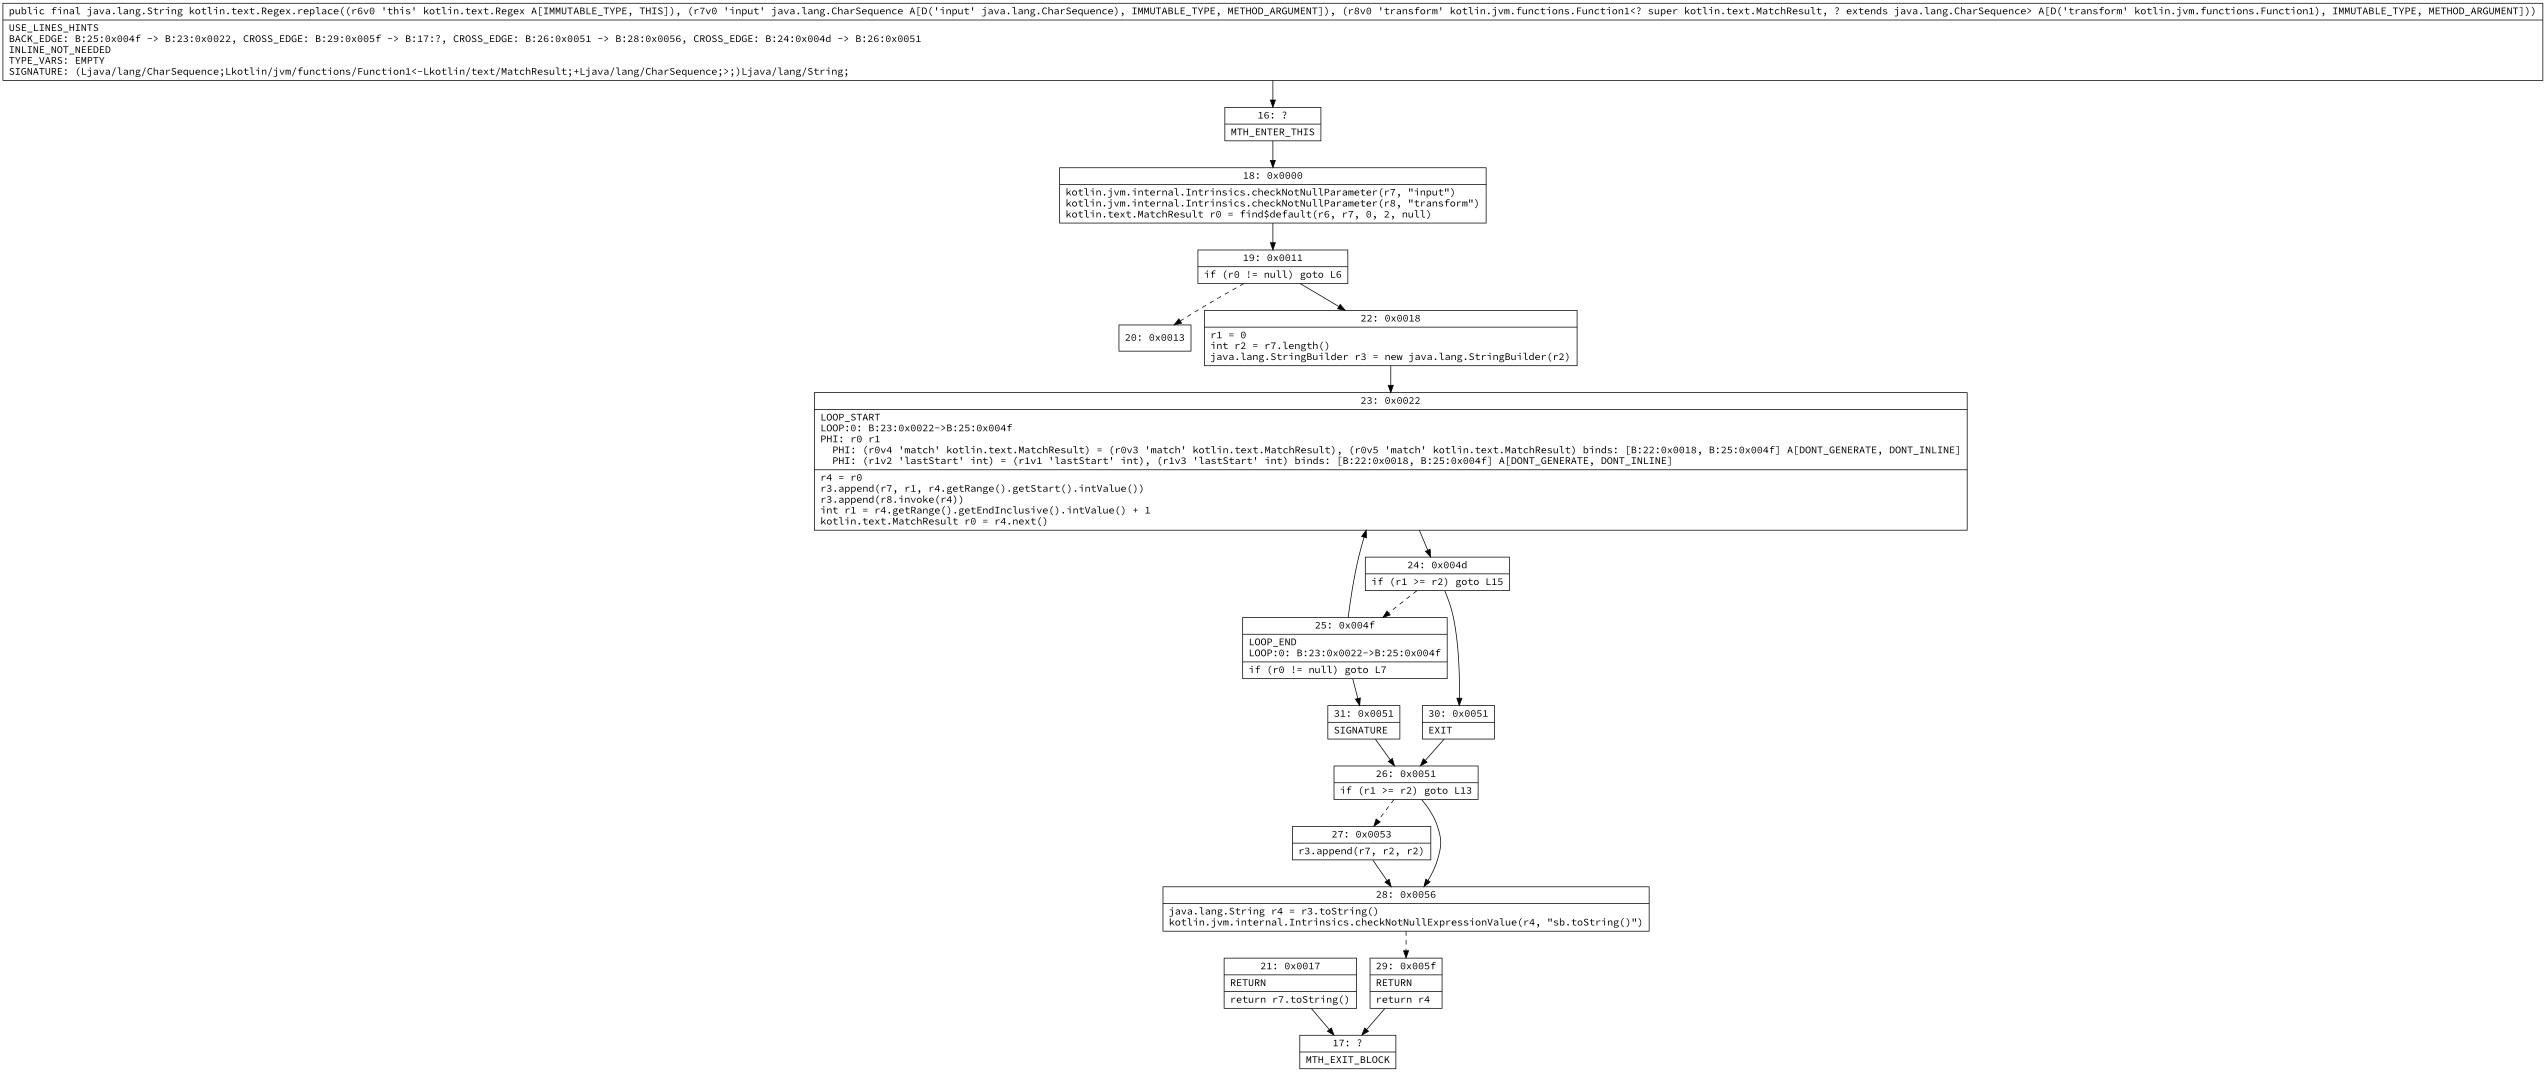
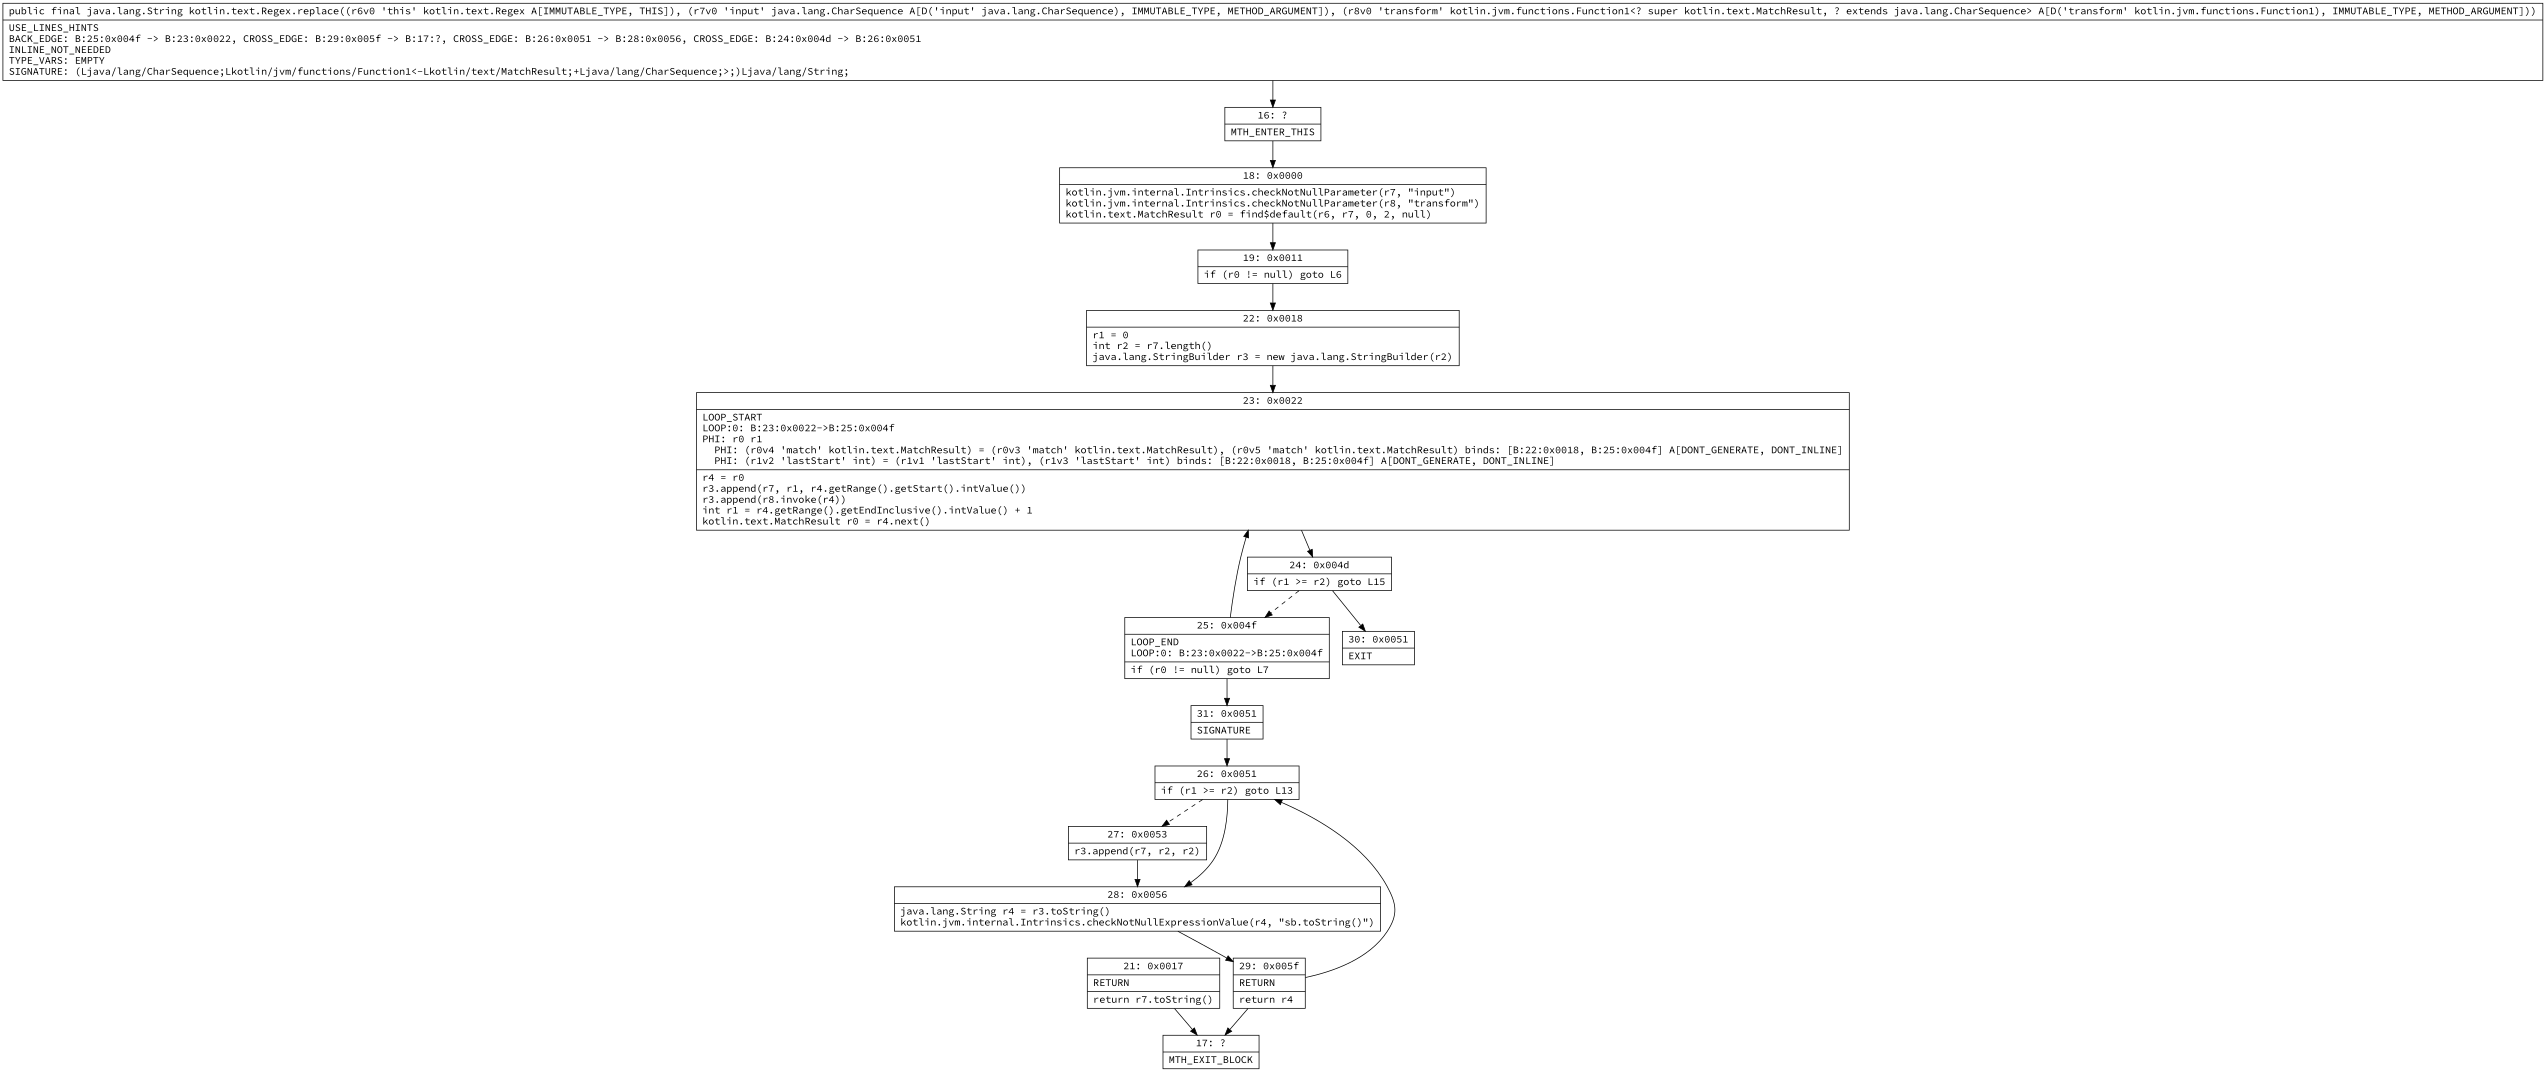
  digraph {
    fontname="Source Code Pro"
    node [fontname="Source Code Pro" shape=record]
    edge [fontname="Source Code Pro"]
    n1 [label="{16\:\ ?|MTH_ENTER_THIS\l}"]
    n2 [label="{18\:\ 0x0000|kotlin.jvm.internal.Intrinsics.checkNotNullParameter(r7, \"input\")\lkotlin.jvm.internal.Intrinsics.checkNotNullParameter(r8, \"transform\")\lkotlin.text.MatchResult r0 = find$default(r6, r7, 0, 2, null)\l}"]
    n3 [label="{19\:\ 0x0011|if (r0 != null) goto L6\l}"]
-   n4 [label="{20\:\ 0x0013}"]
    n5 [label="{22\:\ 0x0018|r1 = 0\lint r2 = r7.length()\ljava.lang.StringBuilder r3 = new java.lang.StringBuilder(r2)\l}"]
    n6 [label="{23\:\ 0x0022|LOOP_START\lLOOP:0: B:23:0x0022\-\>B:25:0x004f\lPHI: r0 r1 \l  PHI: (r0v4 'match' kotlin.text.MatchResult) = (r0v3 'match' kotlin.text.MatchResult), (r0v5 'match' kotlin.text.MatchResult) binds: [B:22:0x0018, B:25:0x004f] A[DONT_GENERATE, DONT_INLINE]\l  PHI: (r1v2 'lastStart' int) = (r1v1 'lastStart' int), (r1v3 'lastStart' int) binds: [B:22:0x0018, B:25:0x004f] A[DONT_GENERATE, DONT_INLINE]\l|r4 = r0\lr3.append(r7, r1, r4.getRange().getStart().intValue())\lr3.append(r8.invoke(r4))\lint r1 = r4.getRange().getEndInclusive().intValue() + 1\lkotlin.text.MatchResult r0 = r4.next()\l}"]
    n7 [label="{21\:\ 0x0017|RETURN\l|return r7.toString()\l}"]
    n8 [label="{17\:\ ?|MTH_EXIT_BLOCK\l}"]
    n9 [label="{24\:\ 0x004d|if (r1 \>= r2) goto L15\l}"]
    n10 [label="{25\:\ 0x004f|LOOP_END\lLOOP:0: B:23:0x0022\-\>B:25:0x004f\l|if (r0 != null) goto L7\l}"]
    n11 [label="{30\:\ 0x0051|EXIT\l}"]
    n12 [label="{31\:\ 0x0051|SIGNATURE\l}"]
    n13 [label="{26\:\ 0x0051|if (r1 \>= r2) goto L13\l}"]
    n14 [label="{27\:\ 0x0053|r3.append(r7, r2, r2)\l}"]
    n15 [label="{28\:\ 0x0056|java.lang.String r4 = r3.toString()\lkotlin.jvm.internal.Intrinsics.checkNotNullExpressionValue(r4, \"sb.toString()\")\l}"]
    n16 [label="{29\:\ 0x005f|RETURN\l|return r4\l}"]
    n17 [label="{public final java.lang.String kotlin.text.Regex.replace((r6v0 'this' kotlin.text.Regex A[IMMUTABLE_TYPE, THIS]), (r7v0 'input' java.lang.CharSequence A[D('input' java.lang.CharSequence), IMMUTABLE_TYPE, METHOD_ARGUMENT]), (r8v0 'transform' kotlin.jvm.functions.Function1\<? super kotlin.text.MatchResult, ? extends java.lang.CharSequence\> A[D('transform' kotlin.jvm.functions.Function1), IMMUTABLE_TYPE, METHOD_ARGUMENT]))  | USE_LINES_HINTS\lBACK_EDGE: B:25:0x004f \-\> B:23:0x0022, CROSS_EDGE: B:29:0x005f \-\> B:17:?, CROSS_EDGE: B:26:0x0051 \-\> B:28:0x0056, CROSS_EDGE: B:24:0x004d \-\> B:26:0x0051\lINLINE_NOT_NEEDED\lTYPE_VARS: EMPTY\lSIGNATURE: (Ljava\/lang\/CharSequence;Lkotlin\/jvm\/functions\/Function1\<\-Lkotlin\/text\/MatchResult;+Ljava\/lang\/CharSequence;\>;)Ljava\/lang\/String;\l}"]
    n1 -> n2
    n2 -> n3
-   n3 -> n4 [style=dashed]
    n3 -> n5
    n5 -> n6
    n6 -> n9
    n7 -> n8
    n9 -> n10 [style=dashed]
    n9 -> n11
    n10 -> n6
    n10 -> n12 [style=solid]
-   n11 -> n13
+   n16 -> n13
    n12 -> n13
    n13 -> n14 [style=dashed]
    n13 -> n15
    n14 -> n15
-   n15 -> n16 [style=dashed]
+   n15 -> n16
    n16 -> n8
    n17 -> n1
  }
